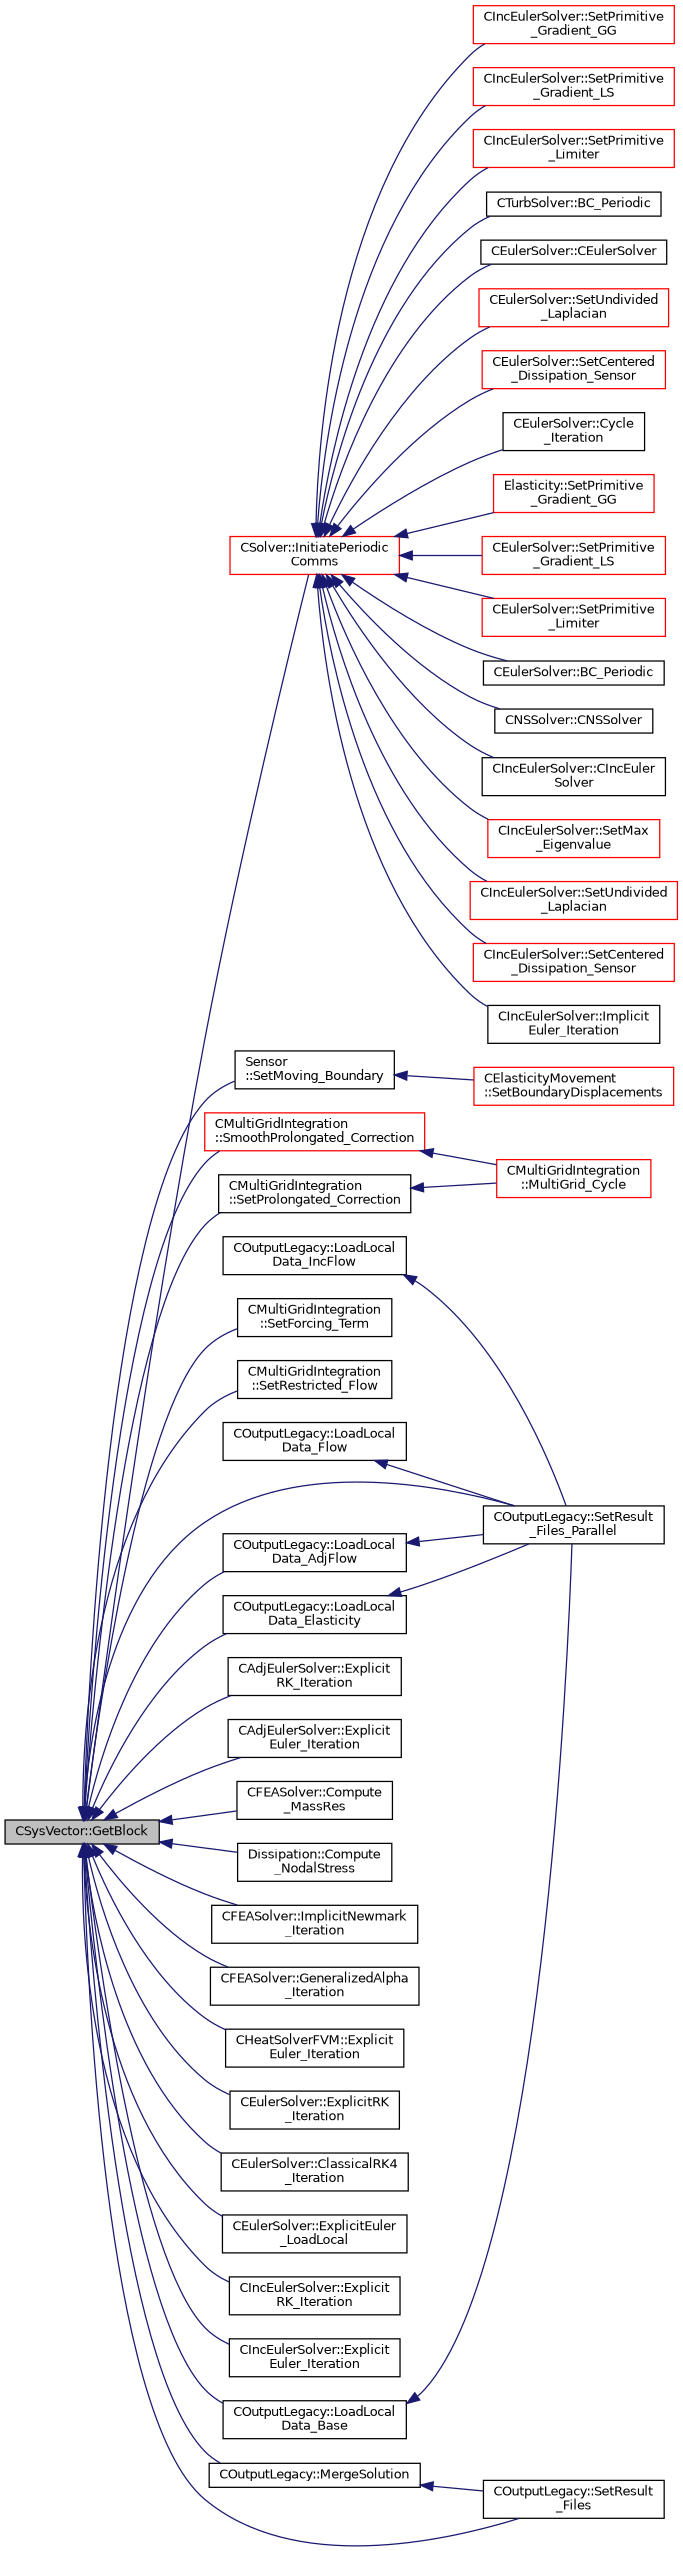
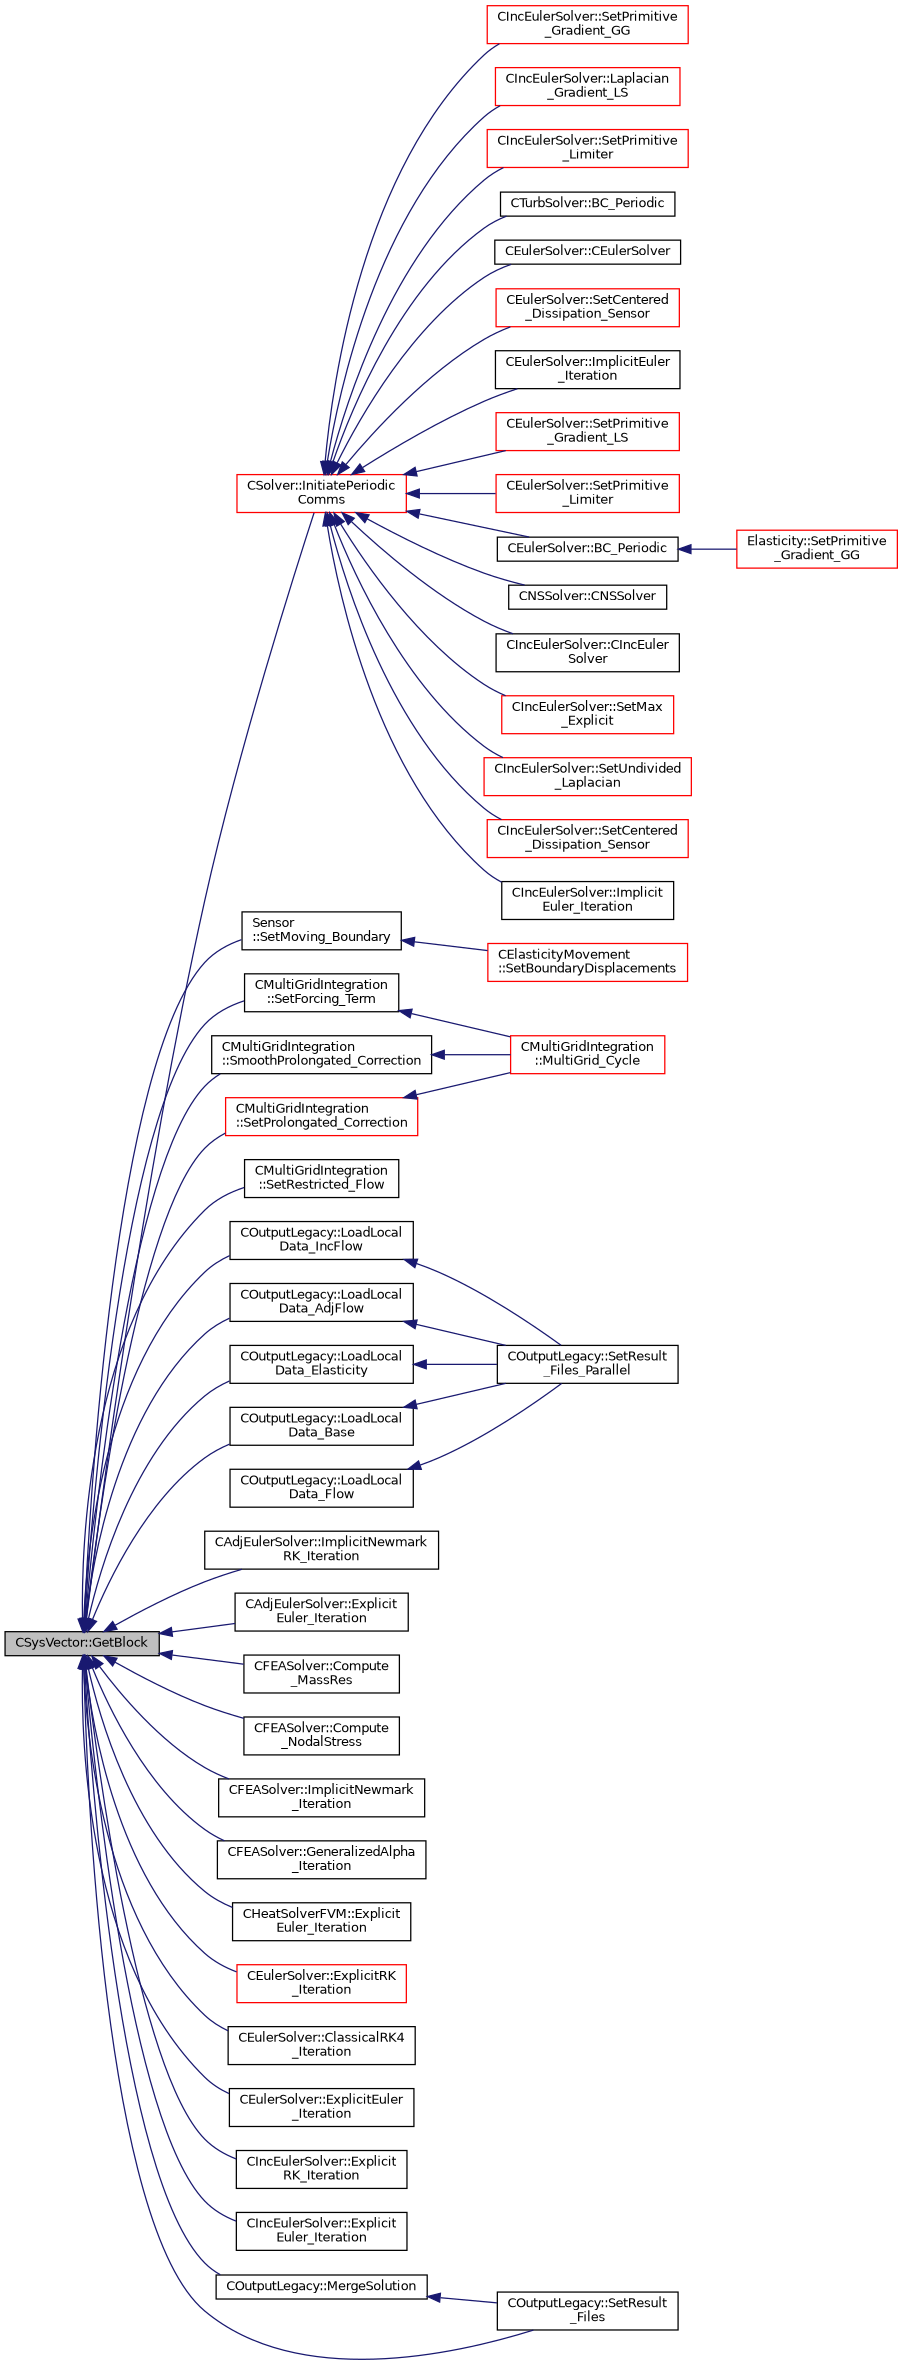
  digraph {
    rankdir=LR
    node [color=black fillcolor=white fontname=Helvetica fontsize=10 shape=record style=filled]
    edge [color=midnightblue dir=back fontname=Helvetica fontsize=10 labelfontname=Helvetica labelfontsize=10 style=solid]
    n1 [fillcolor=grey75 fontcolor=black height=0.2 label="CSysVector::GetBlock" width=0.4]
    n2 [height=0.2 label="Sensor\l::SetMoving_Boundary" width=0.4]
-   n3 [color=red height=0.2 label="CMultiGridIntegration\l::SmoothProlongated_Correction" width=0.4]
-   n4 [height=0.2 label="CMultiGridIntegration\l::SetProlongated_Correction" width=0.4]
+   n3 [height=0.2 label="CMultiGridIntegration\l::SmoothProlongated_Correction" width=0.4]
+   n4 [color=red height=0.2 label="CMultiGridIntegration\l::SetProlongated_Correction" width=0.4]
    n5 [height=0.2 label="CMultiGridIntegration\l::SetForcing_Term" width=0.4]
    n6 [height=0.2 label="CMultiGridIntegration\l::SetRestricted_Flow" width=0.4]
    n7 [height=0.2 label="COutputLegacy::MergeSolution" width=0.4]
    n8 [height=0.2 label="COutputLegacy::LoadLocal\lData_IncFlow" width=0.4]
    n9 [height=0.2 label="COutputLegacy::LoadLocal\lData_AdjFlow" width=0.4]
    n10 [height=0.2 label="COutputLegacy::LoadLocal\lData_Elasticity" width=0.4]
    n11 [height=0.2 label="COutputLegacy::LoadLocal\lData_Base" width=0.4]
-   n12 [height=0.2 label="CAdjEulerSolver::Explicit\lRK_Iteration" width=0.4]
+   n12 [height=0.2 label="CAdjEulerSolver::ImplicitNewmark\lRK_Iteration" width=0.4]
    n13 [height=0.2 label="CAdjEulerSolver::Explicit\lEuler_Iteration" width=0.4]
    n14 [height=0.2 label="CFEASolver::Compute\l_MassRes" width=0.4]
-   n15 [height=0.2 label="Dissipation::Compute\l_NodalStress" width=0.4]
+   n15 [height=0.2 label="CFEASolver::Compute\l_NodalStress" width=0.4]
    n16 [height=0.2 label="CFEASolver::ImplicitNewmark\l_Iteration" width=0.4]
    n17 [height=0.2 label="CFEASolver::GeneralizedAlpha\l_Iteration" width=0.4]
    n18 [height=0.2 label="CHeatSolverFVM::Explicit\lEuler_Iteration" width=0.4]
-   n19 [height=0.2 label="CEulerSolver::ExplicitRK\l_Iteration" width=0.4]
+   n19 [color=red height=0.2 label="CEulerSolver::ExplicitRK\l_Iteration" width=0.4]
    n20 [height=0.2 label="CEulerSolver::ClassicalRK4\l_Iteration" width=0.4]
-   n21 [height=0.2 label="CEulerSolver::ExplicitEuler\l_LoadLocal" width=0.4]
+   n21 [height=0.2 label="CEulerSolver::ExplicitEuler\l_Iteration" width=0.4]
    n22 [height=0.2 label="CIncEulerSolver::Explicit\lRK_Iteration" width=0.4]
    n23 [height=0.2 label="CIncEulerSolver::Explicit\lEuler_Iteration" width=0.4]
    n24 [color=red height=0.2 label="CSolver::InitiatePeriodic\lComms" width=0.4]
    n25 [height=0.2 label="COutputLegacy::SetResult\l_Files" width=0.4]
    n26 [color=red height=0.2 label="CElasticityMovement\l::SetBoundaryDisplacements" width=0.4]
    n27 [color=red height=0.2 label="CMultiGridIntegration\l::MultiGrid_Cycle" width=0.4]
    n28 [height=0.2 label="COutputLegacy::LoadLocal\lData_Flow" width=0.4]
    n29 [height=0.2 label="COutputLegacy::SetResult\l_Files_Parallel" width=0.4]
    n30 [height=0.2 label="CEulerSolver::CEulerSolver" width=0.4]
-   n31 [color=red height=0.2 label="CEulerSolver::SetUndivided\l_Laplacian" width=0.4]
    n32 [color=red height=0.2 label="CEulerSolver::SetCentered\l_Dissipation_Sensor" width=0.4]
-   n33 [height=0.2 label="CEulerSolver::Cycle\l_Iteration" width=0.4]
+   n33 [height=0.2 label="CEulerSolver::ImplicitEuler\l_Iteration" width=0.4]
    n34 [color=red height=0.2 label="Elasticity::SetPrimitive\l_Gradient_GG" width=0.4]
    n35 [color=red height=0.2 label="CEulerSolver::SetPrimitive\l_Gradient_LS" width=0.4]
    n36 [color=red height=0.2 label="CEulerSolver::SetPrimitive\l_Limiter" width=0.4]
    n37 [height=0.2 label="CEulerSolver::BC_Periodic" width=0.4]
    n38 [height=0.2 label="CNSSolver::CNSSolver" width=0.4]
    n39 [height=0.2 label="CIncEulerSolver::CIncEuler\lSolver" width=0.4]
-   n40 [color=red height=0.2 label="CIncEulerSolver::SetMax\l_Eigenvalue" width=0.4]
+   n40 [color=red height=0.2 label="CIncEulerSolver::SetMax\l_Explicit" width=0.4]
    n41 [color=red height=0.2 label="CIncEulerSolver::SetUndivided\l_Laplacian" width=0.4]
    n42 [color=red height=0.2 label="CIncEulerSolver::SetCentered\l_Dissipation_Sensor" width=0.4]
    n43 [height=0.2 label="CIncEulerSolver::Implicit\lEuler_Iteration" width=0.4]
    n44 [color=red height=0.2 label="CIncEulerSolver::SetPrimitive\l_Gradient_GG" width=0.4]
-   n45 [color=red height=0.2 label="CIncEulerSolver::SetPrimitive\l_Gradient_LS" width=0.4]
+   n45 [color=red height=0.2 label="CIncEulerSolver::Laplacian\l_Gradient_LS" width=0.4]
    n46 [color=red height=0.2 label="CIncEulerSolver::SetPrimitive\l_Limiter" width=0.4]
    n47 [height=0.2 label="CTurbSolver::BC_Periodic" width=0.4]
    n1 -> n2
    n1 -> n3
    n1 -> n4
    n1 -> n5
    n1 -> n6
    n1 -> n7
-   n1 -> n29
+   n1 -> n8
    n1 -> n9
    n1 -> n10
    n1 -> n11
    n1 -> n12
    n1 -> n13
    n1 -> n14
    n1 -> n15
    n1 -> n16
    n1 -> n17
    n1 -> n18
    n1 -> n19
    n1 -> n20
    n1 -> n21
    n1 -> n22
    n1 -> n23
    n1 -> n24
    n1 -> n25
    n2 -> n26
    n3 -> n27
    n4 -> n27
+   n5 -> n27
    n7 -> n25
    n8 -> n29
    n9 -> n29
    n10 -> n29
    n11 -> n29
    n24 -> n30
-   n24 -> n31
    n24 -> n32
    n24 -> n33
-   n24 -> n34
+   n37 -> n34
    n24 -> n35
    n24 -> n36
    n24 -> n37
    n24 -> n38
    n24 -> n39
    n24 -> n40
    n24 -> n41
    n24 -> n42
    n24 -> n43
    n24 -> n44
    n24 -> n45
    n24 -> n46
    n24 -> n47
    n28 -> n29
  }
